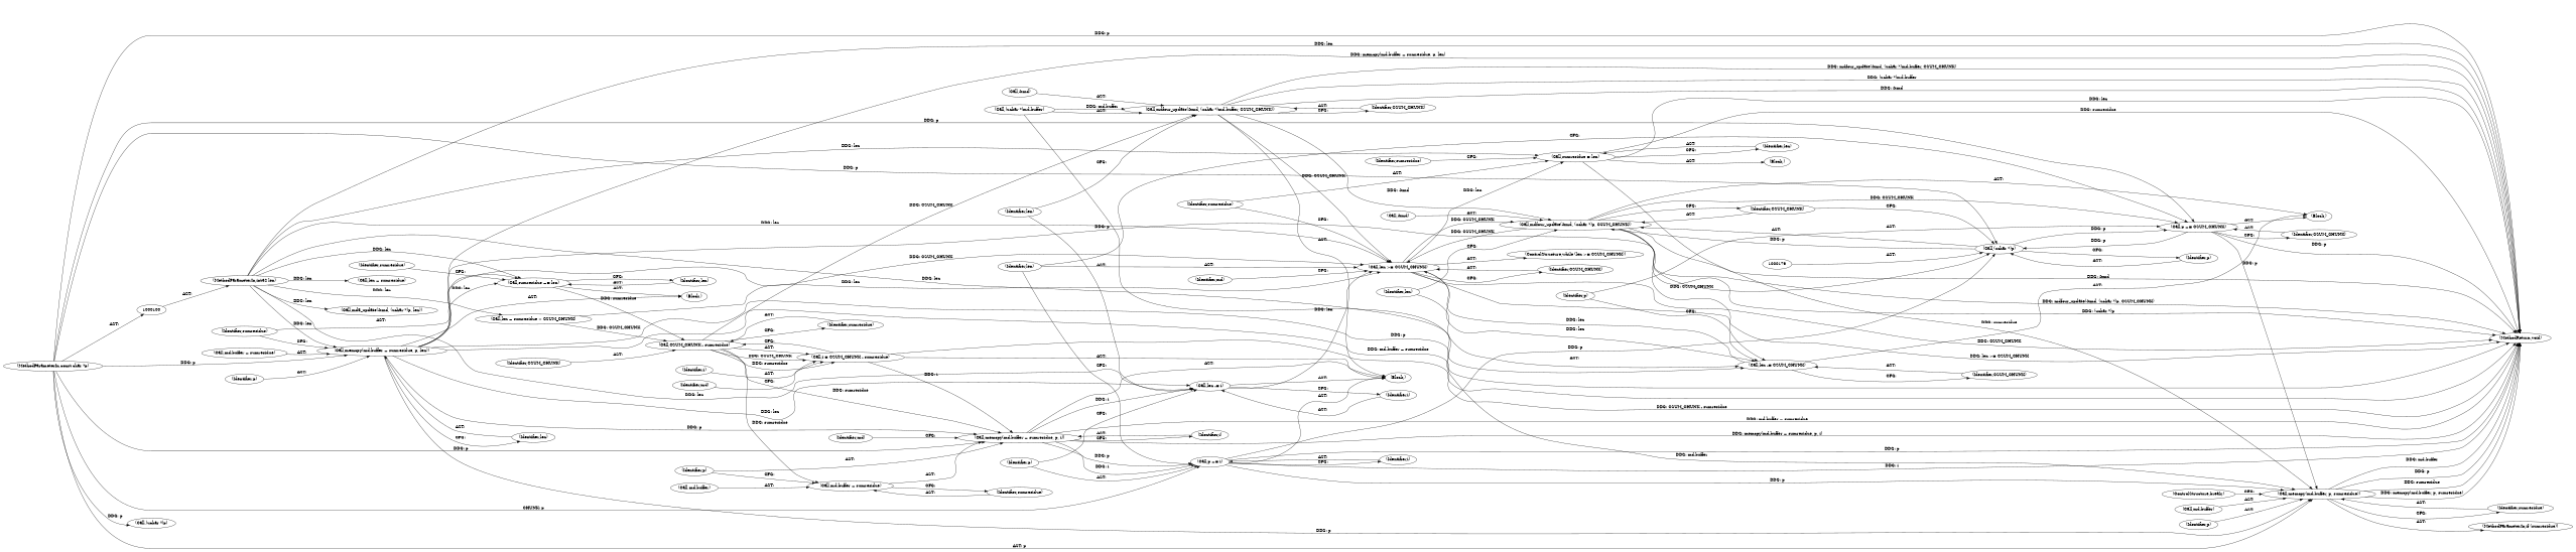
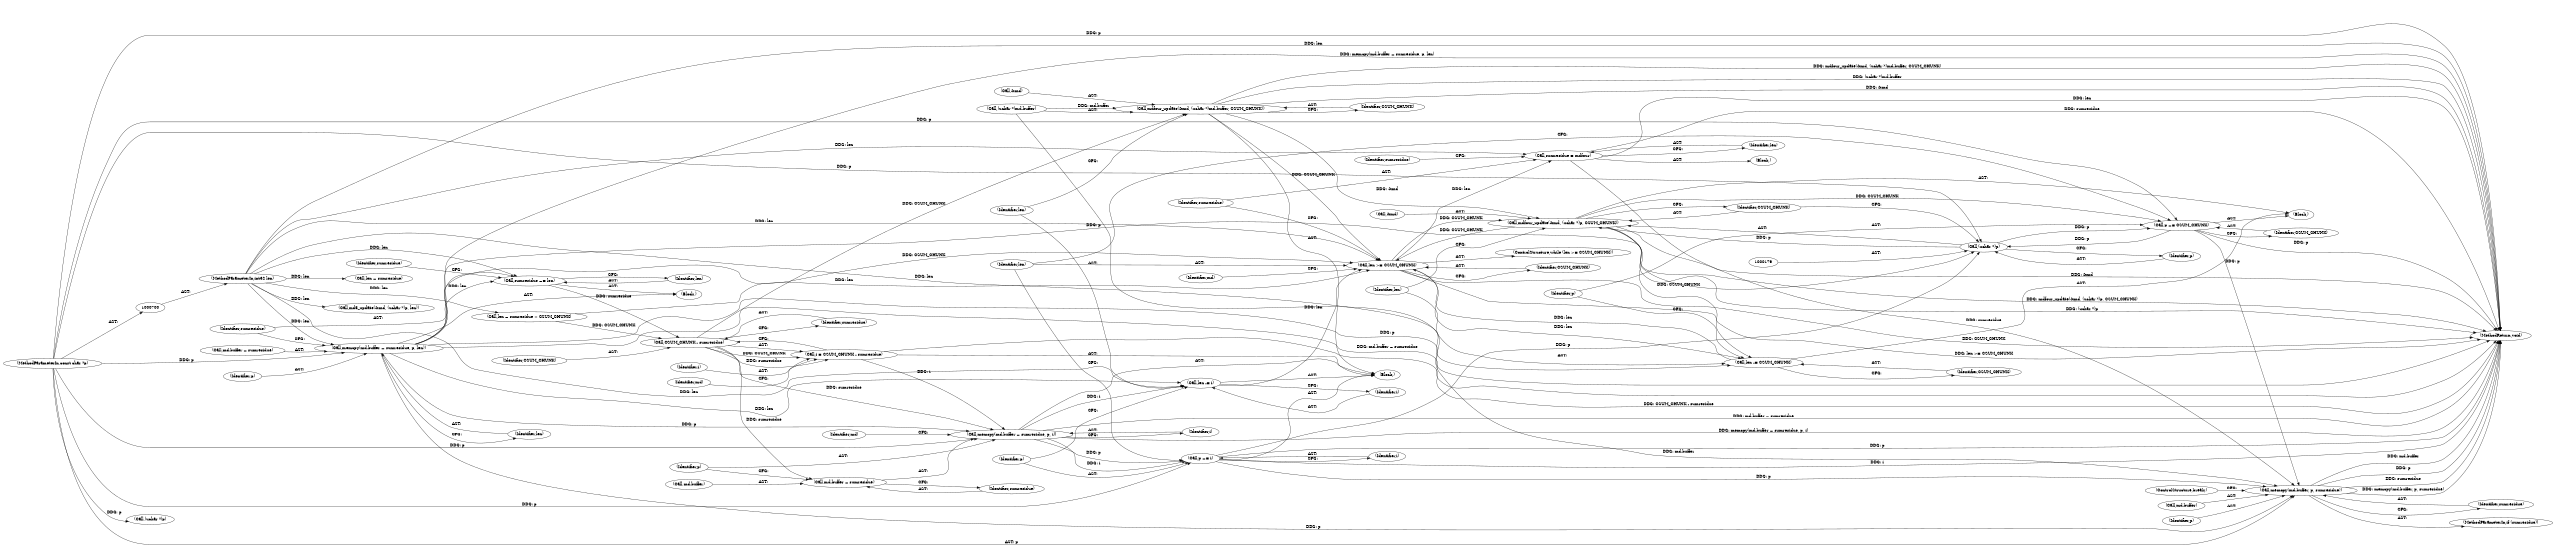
  digraph {
    rankdir=LR
    n1 [label="(Call,memcpy(md.buffer + sumresidue, p, len))"]
    n2 [label="(Call,sumresidue += len)"]
    n3 [label="(Call,memcpy(md.buffer + sumresidue, p, i))"]
    n4 [label="(Call,len -= i)"]
    n5 [label="(Call,len >= CSUM_CHUNK)"]
    n6 [label="(Call,(uchar *)p)"]
    n7 [label="(Call,memcpy(md.buffer, p, sumresidue))"]
    n8 [label="(MethodReturn,void)"]
    n9 [label="(Block,)"]
    n10 [label="(Identifier,len)"]
    n11 [label="(Call,CSUM_CHUNK - sumresidue)"]
    n12 [label="(Identifier,len)"]
    n13 [label="(Call,p += i)"]
    n14 [label="(Block,)"]
    n15 [label="(Identifier,i)"]
    n16 [label="(Identifier,i)"]
    n17 [label="(Call,len -= CSUM_CHUNK)"]
-   n18 [label="(Call,sumresidue = len)"]
+   n18 [label="(Call,sumresidue = mdfour)"]
    n19 [label="(Call,mdfour_update(&md, (uchar *)p, CSUM_CHUNK))"]
    n20 [label="(ControlStructure,while (len >= CSUM_CHUNK))"]
    n21 [label="(Identifier,CSUM_CHUNK)"]
    n22 [label="(Call,p += CSUM_CHUNK)"]
    n23 [label="(Identifier,p)"]
    n24 [label="(Identifier,sumresidue)"]
    n25 [label="(MethodParameterIn,if (sumresidue))"]
    n26 [label="(MethodParameterIn,const char *p)"]
    n27 [label="(Call,(uchar *)p)"]
-   1000100
+   1000100 [label=1000700]
    n29 [label="(Block,)"]
    n30 [label="(Identifier,CSUM_CHUNK)"]
    n31 [label="(Identifier,i)"]
    n32 [label="(MethodParameterIn,int32 len)"]
    n33 [label="(Call,len + sumresidue)"]
    n34 [label="(Call,md5_update(&md, (uchar *)p, len))"]
    n35 [label="(Call,len + sumresidue < CSUM_CHUNK)"]
    n36 [label="(Identifier,CSUM_CHUNK)"]
    n37 [label="(Identifier,len)"]
    n38 [label="(Block,)"]
    n39 [label="(Call,i = CSUM_CHUNK - sumresidue)"]
    n40 [label="(Call,md.buffer + sumresidue)"]
    n41 [label="(Call,mdfour_update(&md, (uchar *)md.buffer, CSUM_CHUNK))"]
    n42 [label="(Identifier,sumresidue)"]
    n43 [label="(Identifier,sumresidue)"]
    n44 [label="(Identifier,CSUM_CHUNK)"]
    n45 [label="(Identifier,CSUM_CHUNK)"]
    n46 [label="(Call,md.buffer + sumresidue)"]
    n47 [label="(Identifier,p)"]
    n48 [label="(Identifier,sumresidue)"]
    n49 [label="(Call,&md)"]
    n50 [label="(Call,md.buffer)"]
    n51 [label="(Identifier,sumresidue)"]
    n52 [label="(Identifier,sumresidue)"]
    n53 [label="(Identifier,CSUM_CHUNK)"]
    n54 [label="(Identifier,p)"]
    n55 [label="(Identifier,md)"]
    n56 [label="(Identifier,p)"]
    n57 [label="(Identifier,i)"]
    n58 [label="(Identifier,md)"]
    n59 [label="(Identifier,len)"]
    n60 [label="(ControlStructure,break;)"]
    n61 [label="(Call,&md)"]
    n62 [label="(Call,md.buffer)"]
    n63 [label="(Call,(uchar *)md.buffer)"]
    n64 [label="(Identifier,p)"]
    n65 [label="(Identifier,sumresidue)"]
    n66 [label="(Identifier,md)"]
    n67 [label="(Identifier,len)"]
    n68 [label="(Identifier,p)"]
    n69 [label="(Identifier,len)"]
    1000179
    n1 -> n2 [label="DDG: len"]
    n1 -> n3 [label="DDG: p"]
    n1 -> n4 [label="DDG: len"]
    n1 -> n5 [label="DDG: len"]
    n1 -> n6 [label="DDG: p"]
    n1 -> n7 [label="DDG: p"]
    n1 -> n8 [label="DDG: memcpy(md.buffer + sumresidue, p, len)"]
    n1 -> n8 [label="DDG: p"]
    n1 -> n8 [label="DDG: md.buffer + sumresidue"]
    n1 -> n9 [label="AST: "]
    n1 -> n10 [label="CFG: "]
    n2 -> n9 [label="AST: "]
    n2 -> n11 [label="DDG: sumresidue"]
    n2 -> n12 [label="CFG: "]
    n3 -> n4 [label="DDG: i"]
    n3 -> n8 [label="DDG: md.buffer + sumresidue"]
    n3 -> n8 [label="DDG: memcpy(md.buffer + sumresidue, p, i)"]
    n3 -> n13 [label="DDG: i"]
    n3 -> n13 [label="DDG: p"]
    n3 -> n14 [label="AST: "]
    n3 -> n15 [label="CFG: "]
    n4 -> n5 [label="DDG: len"]
    n4 -> n14 [label="AST: "]
    n4 -> n16 [label="CFG: "]
    n5 -> n8 [label="DDG: CSUM_CHUNK"]
    n5 -> n8 [label="DDG: len >= CSUM_CHUNK"]
    n5 -> n17 [label="DDG: len"]
    n5 -> n18 [label="DDG: len"]
    n5 -> n19 [label="DDG: CSUM_CHUNK"]
    n5 -> n20 [label="AST: "]
    n5 -> n21 [label="CFG: "]
    n6 -> n19 [label="AST: "]
    n6 -> n19 [label="DDG: p"]
    n6 -> n22 [label="DDG: p"]
    n6 -> n23 [label="CFG: "]
    n7 -> n8 [label="DDG: md.buffer"]
    n7 -> n8 [label="DDG: p"]
    n7 -> n8 [label="DDG: sumresidue"]
    n7 -> n8 [label="DDG: memcpy(md.buffer, p, sumresidue)"]
    n7 -> n24 [label="CFG: "]
    n7 -> n25 [label="AST: "]
    n10 -> n1 [label="AST: "]
    n11 -> n3 [label="DDG: sumresidue"]
    n11 -> n39 [label="AST: "]
    n11 -> n39 [label="DDG: CSUM_CHUNK"]
    n11 -> n39 [label="DDG: sumresidue"]
    n11 -> n40 [label="DDG: sumresidue"]
    n11 -> n41 [label="DDG: CSUM_CHUNK"]
    n11 -> n42 [label="CFG: "]
    n12 -> n2 [label="AST: "]
    n13 -> n6 [label="DDG: p"]
    n13 -> n7 [label="DDG: p"]
    n13 -> n8 [label="DDG: p"]
    n13 -> n8 [label="DDG: i"]
    n13 -> n14 [label="AST: "]
    n13 -> n31 [label="CFG: "]
    n15 -> n3 [label="AST: "]
    n16 -> n4 [label="AST: "]
    n17 -> n5 [label="DDG: len"]
    n17 -> n29 [label="AST: "]
    n17 -> n36 [label="CFG: "]
    n18 -> n7 [label="DDG: sumresidue"]
    n18 -> n8 [label="DDG: len"]
    n18 -> n8 [label="DDG: sumresidue"]
    n18 -> n37 [label="CFG: "]
    n18 -> n38 [label="AST: "]
    n19 -> n5 [label="DDG: CSUM_CHUNK"]
    n19 -> n8 [label="DDG: (uchar *)p"]
    n19 -> n8 [label="DDG: &md"]
    n19 -> n8 [label="DDG: mdfour_update(&md, (uchar *)p, CSUM_CHUNK)"]
    n19 -> n17 [label="DDG: CSUM_CHUNK"]
    n19 -> n22 [label="DDG: CSUM_CHUNK"]
    n19 -> n29 [label="AST: "]
    n19 -> n45 [label="CFG: "]
    n21 -> n5 [label="AST: "]
    n22 -> n6 [label="DDG: p"]
    n22 -> n7 [label="DDG: p"]
    n22 -> n8 [label="DDG: p"]
    n22 -> n29 [label="AST: "]
    n22 -> n30 [label="CFG: "]
    n23 -> n6 [label="AST: "]
    n24 -> n7 [label="AST: "]
    n26 -> n1 [label="DDG: p"]
    n26 -> n3 [label="DDG: p"]
    n26 -> n6 [label="DDG: p"]
    n26 -> n7 [label="AST: p"]
    n26 -> n8 [label="DDG: p"]
-   n26 -> n13 [label="CHUNK: p"]
+   n26 -> n13 [label="DDG: p"]
    n26 -> n22 [label="DDG: p"]
    n26 -> n27 [label="DDG: p"]
    n26 -> 1000100 [label="AST: "]
    1000100 -> n32 [label="AST: "]
    n30 -> n22 [label="AST: "]
    n31 -> n13 [label="AST: "]
    n32 -> n1 [label="DDG: len"]
    n32 -> n2 [label="DDG: len"]
    n32 -> n4 [label="DDG: len"]
    n32 -> n5 [label="DDG: len"]
    n32 -> n8 [label="DDG: len"]
    n32 -> n17 [label="DDG: len"]
    n32 -> n18 [label="DDG: len"]
    n32 -> n33 [label="DDG: len"]
    n32 -> n34 [label="DDG: len"]
    n32 -> n35 [label="DDG: len"]
    n35 -> n5 [label="DDG: CSUM_CHUNK"]
    n35 -> n11 [label="DDG: CSUM_CHUNK"]
    n36 -> n17 [label="AST: "]
    n37 -> n18 [label="AST: "]
    n39 -> n3 [label="DDG: i"]
    n39 -> n8 [label="DDG: CSUM_CHUNK - sumresidue"]
    n39 -> n11 [label="CFG: "]
    n39 -> n14 [label="AST: "]
    n40 -> n3 [label="AST: "]
    n40 -> n43 [label="CFG: "]
    n41 -> n5 [label="DDG: CSUM_CHUNK"]
    n41 -> n8 [label="DDG: mdfour_update(&md, (uchar *)md.buffer, CSUM_CHUNK)"]
    n41 -> n8 [label="DDG: (uchar *)md.buffer"]
    n41 -> n8 [label="DDG: &md"]
    n41 -> n14 [label="AST: "]
    n41 -> n19 [label="DDG: &md"]
    n41 -> n44 [label="CFG: "]
    n42 -> n11 [label="AST: "]
    n43 -> n40 [label="AST: "]
    n44 -> n41 [label="AST: "]
    n45 -> n6 [label="CFG: "]
    n45 -> n19 [label="AST: "]
    n46 -> n1 [label="AST: "]
    n47 -> n4 [label="CFG: "]
    n47 -> n13 [label="AST: "]
    n48 -> n5 [label="CFG: "]
    n48 -> n18 [label="AST: "]
    n49 -> n19 [label="AST: "]
    n50 -> n40 [label="AST: "]
    n51 -> n2 [label="CFG: "]
    n52 -> n18 [label="CFG: "]
    n53 -> n11 [label="AST: "]
    n54 -> n17 [label="CFG: "]
    n54 -> n22 [label="AST: "]
    n55 -> n5 [label="CFG: "]
    n56 -> n3 [label="AST: "]
    n56 -> n40 [label="CFG: "]
    n57 -> n39 [label="AST: "]
    n58 -> n39 [label="CFG: "]
    n59 -> n4 [label="AST: "]
    n59 -> n41 [label="CFG: "]
    n60 -> n7 [label="CFG: "]
    n61 -> n41 [label="AST: "]
    n62 -> n7 [label="AST: "]
    n63 -> n7 [label="DDG: md.buffer"]
    n63 -> n41 [label="AST: "]
    n63 -> n41 [label="DDG: md.buffer"]
    n64 -> n1 [label="AST: "]
    n65 -> n1 [label="CFG: "]
    n65 -> n2 [label="AST: "]
    n66 -> n3 [label="CFG: "]
    n67 -> n17 [label="AST: "]
    n67 -> n19 [label="CFG: "]
    n68 -> n7 [label="AST: "]
    n69 -> n5 [label="AST: "]
    n69 -> n13 [label="CFG: "]
    n69 -> n22 [label="CFG: "]
    1000179 -> n6 [label="AST: "]
  }
